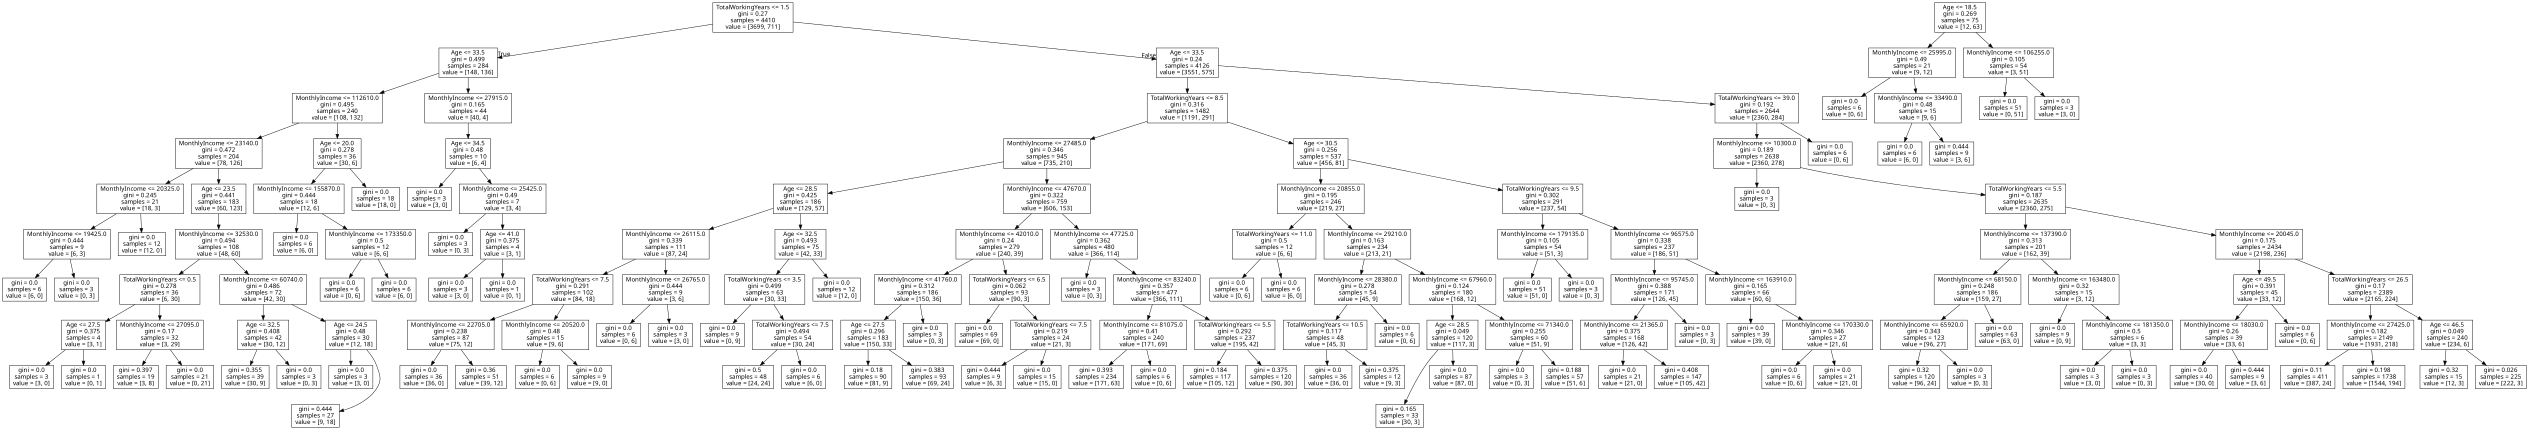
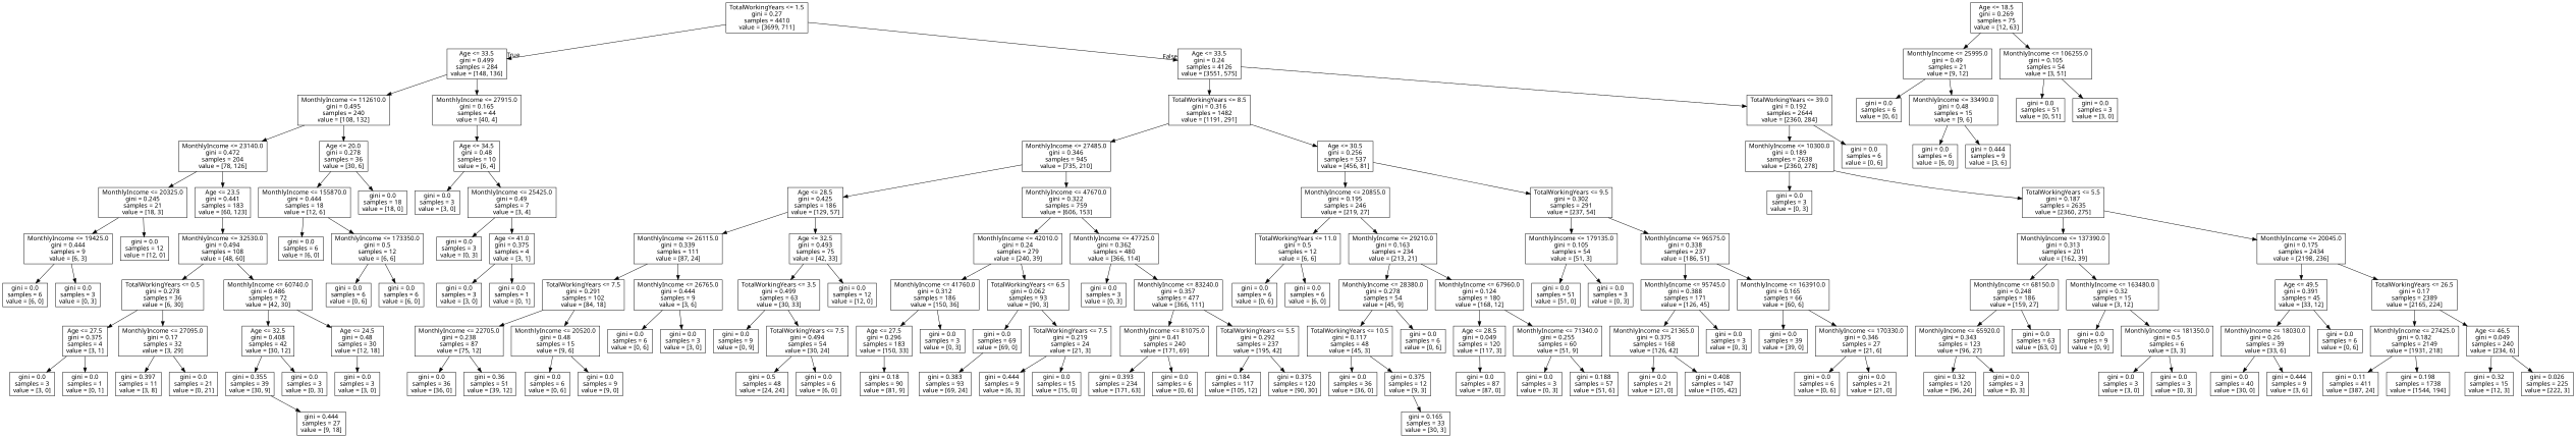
  digraph {
    fontname="Noto Sans"
    node [fontname="Noto Sans" shape=box]
    edge [fontname="Noto Sans"]
    n1 [label="TotalWorkingYears <= 1.5\ngini = 0.27\nsamples = 4410\nvalue = [3699, 711]"]
    n2 [label="Age <= 33.5\ngini = 0.499\nsamples = 284\nvalue = [148, 136]"]
    n3 [label="Age <= 33.5\ngini = 0.24\nsamples = 4126\nvalue = [3551, 575]"]
    n4 [label="MonthlyIncome <= 112610.0\ngini = 0.495\nsamples = 240\nvalue = [108, 132]"]
    n5 [label="MonthlyIncome <= 27915.0\ngini = 0.165\nsamples = 44\nvalue = [40, 4]"]
    n6 [label="TotalWorkingYears <= 8.5\ngini = 0.316\nsamples = 1482\nvalue = [1191, 291]"]
    n7 [label="TotalWorkingYears <= 39.0\ngini = 0.192\nsamples = 2644\nvalue = [2360, 284]"]
    n8 [label="MonthlyIncome <= 23140.0\ngini = 0.472\nsamples = 204\nvalue = [78, 126]"]
    n9 [label="Age <= 20.0\ngini = 0.278\nsamples = 36\nvalue = [30, 6]"]
    n10 [label="Age <= 34.5\ngini = 0.48\nsamples = 10\nvalue = [6, 4]"]
    n11 [label="MonthlyIncome <= 20325.0\ngini = 0.245\nsamples = 21\nvalue = [18, 3]"]
    n12 [label="Age <= 23.5\ngini = 0.441\nsamples = 183\nvalue = [60, 123]"]
    n13 [label="MonthlyIncome <= 155870.0\ngini = 0.444\nsamples = 18\nvalue = [12, 6]"]
    n14 [label="gini = 0.0\nsamples = 18\nvalue = [18, 0]"]
    n15 [label="MonthlyIncome <= 19425.0\ngini = 0.444\nsamples = 9\nvalue = [6, 3]"]
    n16 [label="gini = 0.0\nsamples = 12\nvalue = [12, 0]"]
    n17 [label="MonthlyIncome <= 32530.0\ngini = 0.494\nsamples = 108\nvalue = [48, 60]"]
    n18 [label="gini = 0.0\nsamples = 6\nvalue = [6, 0]"]
    n19 [label="gini = 0.0\nsamples = 3\nvalue = [0, 3]"]
    n20 [label="Age <= 18.5\ngini = 0.269\nsamples = 75\nvalue = [12, 63]"]
    n21 [label="MonthlyIncome <= 25995.0\ngini = 0.49\nsamples = 21\nvalue = [9, 12]"]
    n22 [label="MonthlyIncome <= 106255.0\ngini = 0.105\nsamples = 54\nvalue = [3, 51]"]
    n23 [label="TotalWorkingYears <= 0.5\ngini = 0.278\nsamples = 36\nvalue = [6, 30]"]
    n24 [label="MonthlyIncome <= 60740.0\ngini = 0.486\nsamples = 72\nvalue = [42, 30]"]
    n25 [label="gini = 0.0\nsamples = 6\nvalue = [0, 6]"]
    n26 [label="MonthlyIncome <= 33490.0\ngini = 0.48\nsamples = 15\nvalue = [9, 6]"]
    n27 [label="gini = 0.0\nsamples = 51\nvalue = [0, 51]"]
    n28 [label="gini = 0.0\nsamples = 3\nvalue = [3, 0]"]
    n29 [label="gini = 0.0\nsamples = 6\nvalue = [6, 0]"]
    n30 [label="gini = 0.444\nsamples = 9\nvalue = [3, 6]"]
    n31 [label="Age <= 27.5\ngini = 0.375\nsamples = 4\nvalue = [3, 1]"]
    n32 [label="MonthlyIncome <= 27095.0\ngini = 0.17\nsamples = 32\nvalue = [3, 29]"]
    n33 [label="Age <= 32.5\ngini = 0.408\nsamples = 42\nvalue = [30, 12]"]
    n34 [label="Age <= 24.5\ngini = 0.48\nsamples = 30\nvalue = [12, 18]"]
    n35 [label="gini = 0.0\nsamples = 3\nvalue = [3, 0]"]
    n36 [label="gini = 0.0\nsamples = 1\nvalue = [0, 1]"]
-   n37 [label="gini = 0.397\nsamples = 19\nvalue = [3, 8]"]
+   n37 [label="gini = 0.397\nsamples = 11\nvalue = [3, 8]"]
    n38 [label="gini = 0.0\nsamples = 21\nvalue = [0, 21]"]
    n39 [label="gini = 0.355\nsamples = 39\nvalue = [30, 9]"]
    n40 [label="gini = 0.0\nsamples = 3\nvalue = [0, 3]"]
    n41 [label="gini = 0.0\nsamples = 3\nvalue = [3, 0]"]
    n42 [label="gini = 0.444\nsamples = 27\nvalue = [9, 18]"]
    n43 [label="gini = 0.0\nsamples = 6\nvalue = [6, 0]"]
    n44 [label="MonthlyIncome <= 173350.0\ngini = 0.5\nsamples = 12\nvalue = [6, 6]"]
    n45 [label="gini = 0.0\nsamples = 6\nvalue = [0, 6]"]
    n46 [label="gini = 0.0\nsamples = 6\nvalue = [6, 0]"]
    n47 [label="gini = 0.0\nsamples = 3\nvalue = [3, 0]"]
    n48 [label="MonthlyIncome <= 25425.0\ngini = 0.49\nsamples = 7\nvalue = [3, 4]"]
    n49 [label="gini = 0.0\nsamples = 3\nvalue = [0, 3]"]
    n50 [label="Age <= 41.0\ngini = 0.375\nsamples = 4\nvalue = [3, 1]"]
    n51 [label="gini = 0.0\nsamples = 3\nvalue = [3, 0]"]
    n52 [label="gini = 0.0\nsamples = 1\nvalue = [0, 1]"]
    n53 [label="MonthlyIncome <= 27485.0\ngini = 0.346\nsamples = 945\nvalue = [735, 210]"]
    n54 [label="Age <= 30.5\ngini = 0.256\nsamples = 537\nvalue = [456, 81]"]
    n55 [label="MonthlyIncome <= 10300.0\ngini = 0.189\nsamples = 2638\nvalue = [2360, 278]"]
    n56 [label="gini = 0.0\nsamples = 6\nvalue = [0, 6]"]
    n57 [label="Age <= 28.5\ngini = 0.425\nsamples = 186\nvalue = [129, 57]"]
    n58 [label="MonthlyIncome <= 47670.0\ngini = 0.322\nsamples = 759\nvalue = [606, 153]"]
    n59 [label="MonthlyIncome <= 20855.0\ngini = 0.195\nsamples = 246\nvalue = [219, 27]"]
    n60 [label="TotalWorkingYears <= 9.5\ngini = 0.302\nsamples = 291\nvalue = [237, 54]"]
    n61 [label="MonthlyIncome <= 26115.0\ngini = 0.339\nsamples = 111\nvalue = [87, 24]"]
    n62 [label="Age <= 32.5\ngini = 0.493\nsamples = 75\nvalue = [42, 33]"]
    n63 [label="MonthlyIncome <= 42010.0\ngini = 0.24\nsamples = 279\nvalue = [240, 39]"]
    n64 [label="MonthlyIncome <= 47725.0\ngini = 0.362\nsamples = 480\nvalue = [366, 114]"]
    n65 [label="TotalWorkingYears <= 7.5\ngini = 0.291\nsamples = 102\nvalue = [84, 18]"]
    n66 [label="MonthlyIncome <= 26765.0\ngini = 0.444\nsamples = 9\nvalue = [3, 6]"]
    n67 [label="TotalWorkingYears <= 3.5\ngini = 0.499\nsamples = 63\nvalue = [30, 33]"]
    n68 [label="gini = 0.0\nsamples = 12\nvalue = [12, 0]"]
    n69 [label="MonthlyIncome <= 22705.0\ngini = 0.238\nsamples = 87\nvalue = [75, 12]"]
    n70 [label="MonthlyIncome <= 20520.0\ngini = 0.48\nsamples = 15\nvalue = [9, 6]"]
    n71 [label="gini = 0.0\nsamples = 6\nvalue = [0, 6]"]
    n72 [label="gini = 0.0\nsamples = 3\nvalue = [3, 0]"]
    n73 [label="gini = 0.0\nsamples = 36\nvalue = [36, 0]"]
    n74 [label="gini = 0.36\nsamples = 51\nvalue = [39, 12]"]
    n75 [label="gini = 0.0\nsamples = 6\nvalue = [0, 6]"]
    n76 [label="gini = 0.0\nsamples = 9\nvalue = [9, 0]"]
    n77 [label="gini = 0.0\nsamples = 9\nvalue = [0, 9]"]
    n78 [label="TotalWorkingYears <= 7.5\ngini = 0.494\nsamples = 54\nvalue = [30, 24]"]
    n79 [label="gini = 0.5\nsamples = 48\nvalue = [24, 24]"]
    n80 [label="gini = 0.0\nsamples = 6\nvalue = [6, 0]"]
    n81 [label="MonthlyIncome <= 41760.0\ngini = 0.312\nsamples = 186\nvalue = [150, 36]"]
    n82 [label="TotalWorkingYears <= 6.5\ngini = 0.062\nsamples = 93\nvalue = [90, 3]"]
    n83 [label="gini = 0.0\nsamples = 3\nvalue = [0, 3]"]
    n84 [label="MonthlyIncome <= 83240.0\ngini = 0.357\nsamples = 477\nvalue = [366, 111]"]
    n85 [label="Age <= 27.5\ngini = 0.296\nsamples = 183\nvalue = [150, 33]"]
    n86 [label="gini = 0.0\nsamples = 3\nvalue = [0, 3]"]
    n87 [label="gini = 0.0\nsamples = 69\nvalue = [69, 0]"]
    n88 [label="TotalWorkingYears <= 7.5\ngini = 0.219\nsamples = 24\nvalue = [21, 3]"]
    n89 [label="gini = 0.18\nsamples = 90\nvalue = [81, 9]"]
    n90 [label="gini = 0.383\nsamples = 93\nvalue = [69, 24]"]
    n91 [label="gini = 0.444\nsamples = 9\nvalue = [6, 3]"]
    n92 [label="gini = 0.0\nsamples = 15\nvalue = [15, 0]"]
    n93 [label="MonthlyIncome <= 81075.0\ngini = 0.41\nsamples = 240\nvalue = [171, 69]"]
    n94 [label="TotalWorkingYears <= 5.5\ngini = 0.292\nsamples = 237\nvalue = [195, 42]"]
    n95 [label="gini = 0.393\nsamples = 234\nvalue = [171, 63]"]
    n96 [label="gini = 0.0\nsamples = 6\nvalue = [0, 6]"]
    n97 [label="gini = 0.184\nsamples = 117\nvalue = [105, 12]"]
    n98 [label="gini = 0.375\nsamples = 120\nvalue = [90, 30]"]
    n99 [label="TotalWorkingYears <= 11.0\ngini = 0.5\nsamples = 12\nvalue = [6, 6]"]
    n100 [label="MonthlyIncome <= 29210.0\ngini = 0.163\nsamples = 234\nvalue = [213, 21]"]
    n101 [label="MonthlyIncome <= 179135.0\ngini = 0.105\nsamples = 54\nvalue = [51, 3]"]
    n102 [label="MonthlyIncome <= 96575.0\ngini = 0.338\nsamples = 237\nvalue = [186, 51]"]
    n103 [label="gini = 0.0\nsamples = 6\nvalue = [0, 6]"]
    n104 [label="gini = 0.0\nsamples = 6\nvalue = [6, 0]"]
    n105 [label="MonthlyIncome <= 28380.0\ngini = 0.278\nsamples = 54\nvalue = [45, 9]"]
    n106 [label="MonthlyIncome <= 67960.0\ngini = 0.124\nsamples = 180\nvalue = [168, 12]"]
    n107 [label="TotalWorkingYears <= 10.5\ngini = 0.117\nsamples = 48\nvalue = [45, 3]"]
    n108 [label="gini = 0.0\nsamples = 6\nvalue = [0, 6]"]
    n109 [label="Age <= 28.5\ngini = 0.049\nsamples = 120\nvalue = [117, 3]"]
    n110 [label="MonthlyIncome <= 71340.0\ngini = 0.255\nsamples = 60\nvalue = [51, 9]"]
    n111 [label="gini = 0.0\nsamples = 36\nvalue = [36, 0]"]
    n112 [label="gini = 0.375\nsamples = 12\nvalue = [9, 3]"]
    n113 [label="gini = 0.165\nsamples = 33\nvalue = [30, 3]"]
    n114 [label="gini = 0.0\nsamples = 87\nvalue = [87, 0]"]
    n115 [label="gini = 0.0\nsamples = 3\nvalue = [0, 3]"]
    n116 [label="gini = 0.188\nsamples = 57\nvalue = [51, 6]"]
    n117 [label="gini = 0.0\nsamples = 51\nvalue = [51, 0]"]
    n118 [label="gini = 0.0\nsamples = 3\nvalue = [0, 3]"]
    n119 [label="MonthlyIncome <= 95745.0\ngini = 0.388\nsamples = 171\nvalue = [126, 45]"]
    n120 [label="MonthlyIncome <= 163910.0\ngini = 0.165\nsamples = 66\nvalue = [60, 6]"]
    n121 [label="MonthlyIncome <= 21365.0\ngini = 0.375\nsamples = 168\nvalue = [126, 42]"]
    n122 [label="gini = 0.0\nsamples = 3\nvalue = [0, 3]"]
    n123 [label="gini = 0.0\nsamples = 39\nvalue = [39, 0]"]
    n124 [label="MonthlyIncome <= 170330.0\ngini = 0.346\nsamples = 27\nvalue = [21, 6]"]
    n125 [label="gini = 0.0\nsamples = 21\nvalue = [21, 0]"]
    n126 [label="gini = 0.408\nsamples = 147\nvalue = [105, 42]"]
    n127 [label="gini = 0.0\nsamples = 6\nvalue = [0, 6]"]
    n128 [label="gini = 0.0\nsamples = 21\nvalue = [21, 0]"]
    n129 [label="gini = 0.0\nsamples = 3\nvalue = [0, 3]"]
    n130 [label="TotalWorkingYears <= 5.5\ngini = 0.187\nsamples = 2635\nvalue = [2360, 275]"]
    n131 [label="MonthlyIncome <= 137390.0\ngini = 0.313\nsamples = 201\nvalue = [162, 39]"]
    n132 [label="MonthlyIncome <= 20045.0\ngini = 0.175\nsamples = 2434\nvalue = [2198, 236]"]
    n133 [label="MonthlyIncome <= 68150.0\ngini = 0.248\nsamples = 186\nvalue = [159, 27]"]
    n134 [label="MonthlyIncome <= 163480.0\ngini = 0.32\nsamples = 15\nvalue = [3, 12]"]
    n135 [label="Age <= 49.5\ngini = 0.391\nsamples = 45\nvalue = [33, 12]"]
    n136 [label="TotalWorkingYears <= 26.5\ngini = 0.17\nsamples = 2389\nvalue = [2165, 224]"]
    n137 [label="MonthlyIncome <= 65920.0\ngini = 0.343\nsamples = 123\nvalue = [96, 27]"]
    n138 [label="gini = 0.0\nsamples = 63\nvalue = [63, 0]"]
    n139 [label="gini = 0.0\nsamples = 9\nvalue = [0, 9]"]
    n140 [label="MonthlyIncome <= 181350.0\ngini = 0.5\nsamples = 6\nvalue = [3, 3]"]
    n141 [label="gini = 0.32\nsamples = 120\nvalue = [96, 24]"]
    n142 [label="gini = 0.0\nsamples = 3\nvalue = [0, 3]"]
    n143 [label="gini = 0.0\nsamples = 3\nvalue = [3, 0]"]
    n144 [label="gini = 0.0\nsamples = 3\nvalue = [0, 3]"]
    n145 [label="MonthlyIncome <= 18030.0\ngini = 0.26\nsamples = 39\nvalue = [33, 6]"]
    n146 [label="gini = 0.0\nsamples = 6\nvalue = [0, 6]"]
    n147 [label="MonthlyIncome <= 27425.0\ngini = 0.182\nsamples = 2149\nvalue = [1931, 218]"]
    n148 [label="Age <= 46.5\ngini = 0.049\nsamples = 240\nvalue = [234, 6]"]
    n149 [label="gini = 0.0\nsamples = 40\nvalue = [30, 0]"]
    n150 [label="gini = 0.444\nsamples = 9\nvalue = [3, 6]"]
    n151 [label="gini = 0.11\nsamples = 411\nvalue = [387, 24]"]
    n152 [label="gini = 0.198\nsamples = 1738\nvalue = [1544, 194]"]
    n153 [label="gini = 0.32\nsamples = 15\nvalue = [12, 3]"]
    n154 [label="gini = 0.026\nsamples = 225\nvalue = [222, 3]"]
    n1 -> n2 [headlabel=True labelangle=45 labeldistance=2.5]
    n1 -> n3 [headlabel=False labelangle=-45 labeldistance=2.5]
    n2 -> n4
    n2 -> n5
    n3 -> n6
    n3 -> n7
    n4 -> n8
    n4 -> n9
    n5 -> n10
    n6 -> n53
    n6 -> n54
    n7 -> n55
    n7 -> n56
    n8 -> n11
    n8 -> n12
    n9 -> n13
    n9 -> n14
    n10 -> n47
    n10 -> n48
    n11 -> n15
    n11 -> n16
    n12 -> n17
    n13 -> n43
    n13 -> n44
    n15 -> n18
    n15 -> n19
    n17 -> n23
    n17 -> n24
    n20 -> n21
    n20 -> n22
    n21 -> n25
    n21 -> n26
    n22 -> n27
    n22 -> n28
    n23 -> n31
    n23 -> n32
    n24 -> n33
    n24 -> n34
    n26 -> n29
    n26 -> n30
    n31 -> n35
    n31 -> n36
    n32 -> n37
    n32 -> n38
    n33 -> n39
    n33 -> n40
    n34 -> n41
-   n34 -> n42
+   n39 -> n42
    n44 -> n45
    n44 -> n46
    n48 -> n49
    n48 -> n50
    n50 -> n51
    n50 -> n52
    n53 -> n57
    n53 -> n58
    n54 -> n59
    n54 -> n60
    n55 -> n129
    n55 -> n130
    n57 -> n61
    n57 -> n62
    n58 -> n63
    n58 -> n64
    n59 -> n99
    n59 -> n100
    n60 -> n101
    n60 -> n102
    n61 -> n65
    n61 -> n66
    n62 -> n67
    n62 -> n68
    n63 -> n81
    n63 -> n82
    n64 -> n83
    n64 -> n84
    n65 -> n69
    n65 -> n70
    n66 -> n71
    n66 -> n72
    n67 -> n77
    n67 -> n78
    n69 -> n73
    n69 -> n74
    n70 -> n75
    n70 -> n76
    n78 -> n79
    n78 -> n80
    n81 -> n85
    n81 -> n86
    n82 -> n87
    n82 -> n88
    n84 -> n93
    n84 -> n94
    n85 -> n89
-   n85 -> n90
+   n87 -> n90
    n88 -> n91
    n88 -> n92
    n93 -> n95
    n93 -> n96
    n94 -> n97
    n94 -> n98
    n99 -> n103
    n99 -> n104
    n100 -> n105
    n100 -> n106
    n101 -> n117
    n101 -> n118
    n102 -> n119
    n102 -> n120
    n105 -> n107
    n105 -> n108
    n106 -> n109
    n106 -> n110
    n107 -> n111
    n107 -> n112
-   n109 -> n113
+   n112 -> n113
    n109 -> n114
    n110 -> n115
    n110 -> n116
    n119 -> n121
    n119 -> n122
    n120 -> n123
    n120 -> n124
    n121 -> n125
    n121 -> n126
    n124 -> n127
    n124 -> n128
    n130 -> n131
    n130 -> n132
    n131 -> n133
    n131 -> n134
    n132 -> n135
    n132 -> n136
    n133 -> n137
    n133 -> n138
    n134 -> n139
    n134 -> n140
    n135 -> n145
    n135 -> n146
    n136 -> n147
    n136 -> n148
    n137 -> n141
    n137 -> n142
    n140 -> n143
    n140 -> n144
    n145 -> n149
    n145 -> n150
    n147 -> n151
    n147 -> n152
    n148 -> n153
    n148 -> n154
  }
